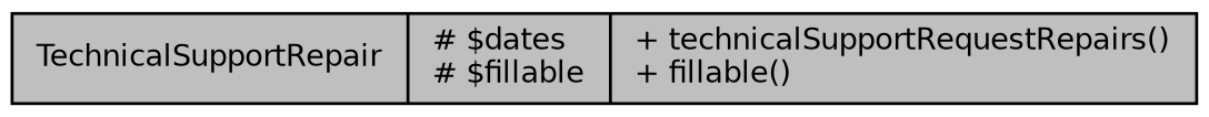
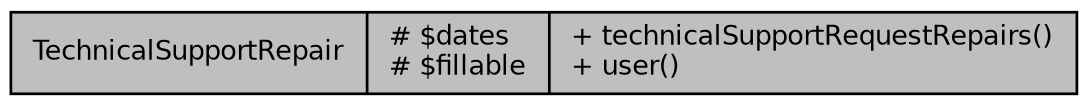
  digraph {
    rankdir=LR
-   n1 [color=black fillcolor=grey75 fontcolor=black fontname=Helvetica fontsize=10 height=0.2 label="{TechnicalSupportRepair\n|# $dates\l# $fillable\l|+ technicalSupportRequestRepairs()\l+ fillable()\l}" shape=record style=filled width=0.4]
+   n1 [color=black fillcolor=grey75 fontcolor=black fontname=Helvetica fontsize=10 height=0.2 label="{TechnicalSupportRepair\n|# $dates\l# $fillable\l|+ technicalSupportRequestRepairs()\l+ user()\l}" shape=record style=filled width=0.4]
  }
